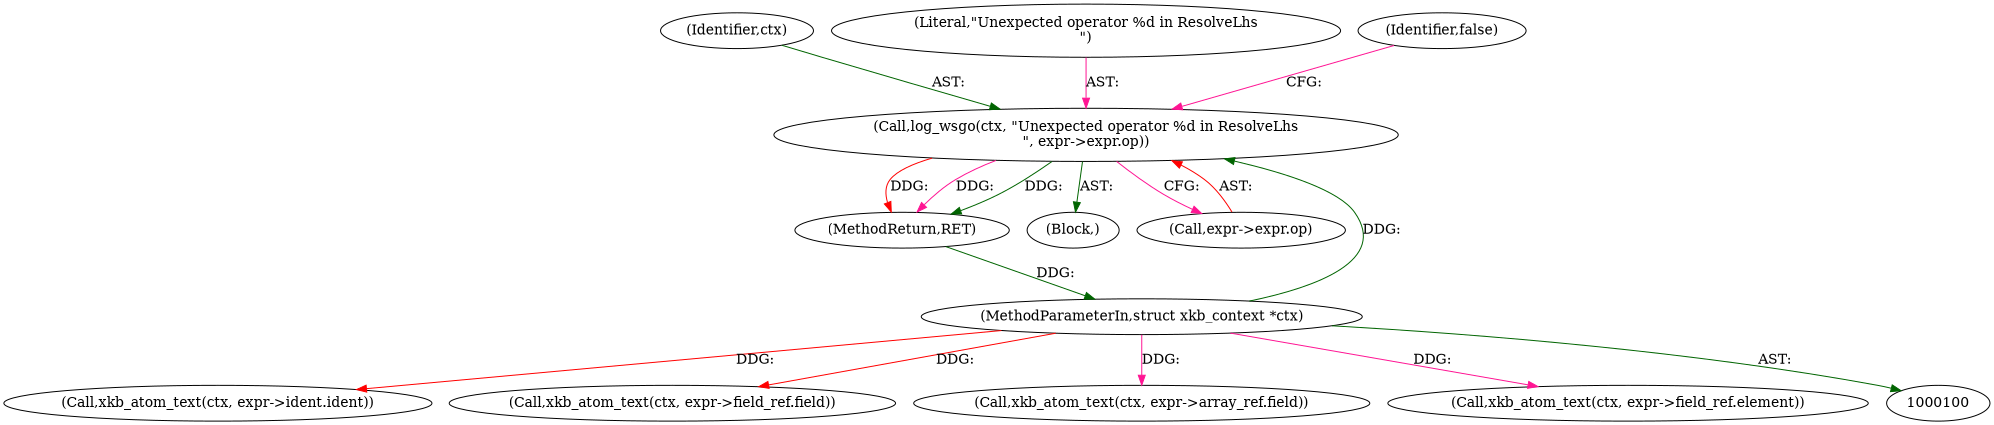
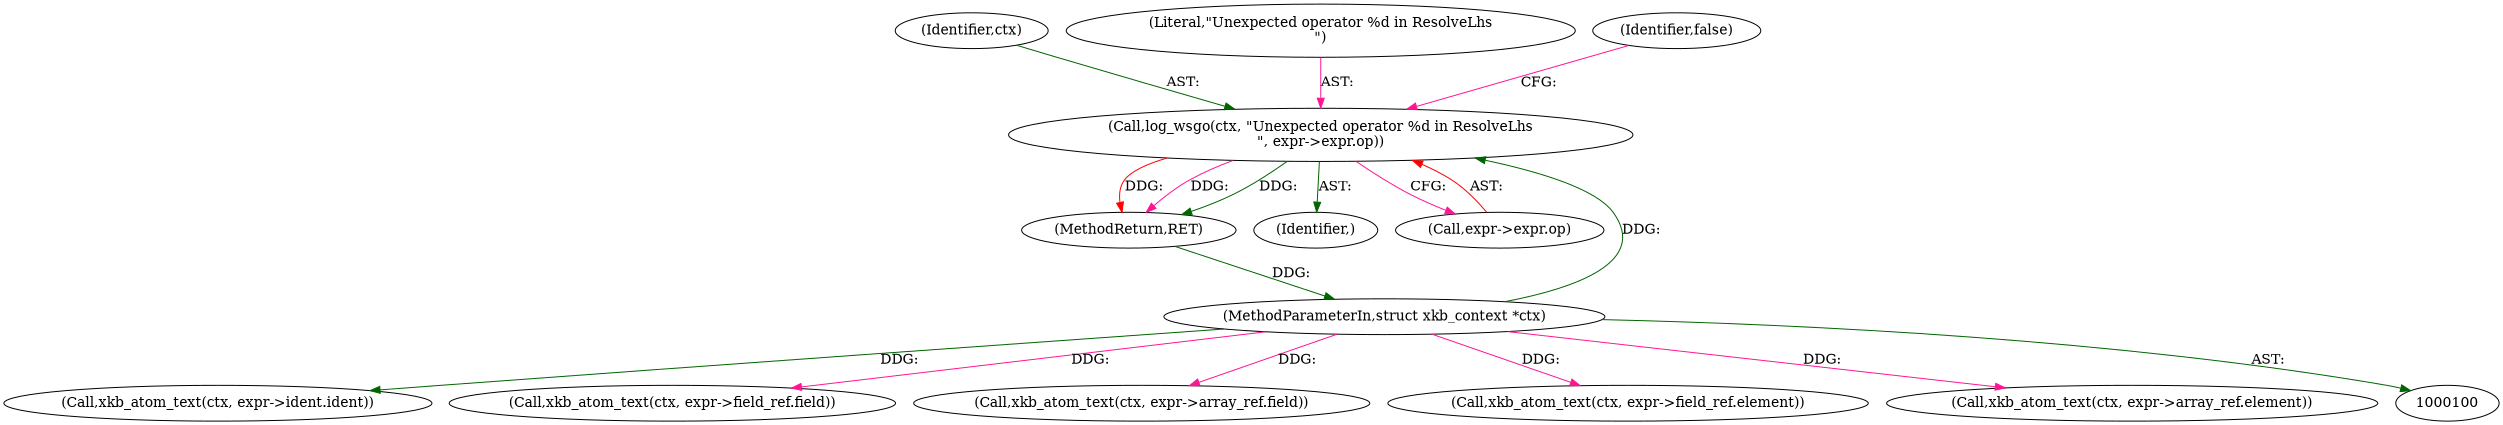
  digraph {
    edge [color=deeppink]
    n1 [label="(Call,log_wsgo(ctx, \"Unexpected operator %d in ResolveLhs\n\", expr->expr.op))"]
    n2 [label="(MethodReturn,RET)"]
-   n3 [label="(Block,)"]
+   n3 [label="(Identifier,)"]
    n4 [label="(Call,expr->expr.op)"]
    n5 [label="(MethodParameterIn,struct xkb_context *ctx)"]
    n6 [label="(Call,xkb_atom_text(ctx, expr->ident.ident))"]
    n7 [label="(Call,xkb_atom_text(ctx, expr->field_ref.field))"]
    n8 [label="(Call,xkb_atom_text(ctx, expr->array_ref.field))"]
    n9 [label="(Call,xkb_atom_text(ctx, expr->field_ref.element))"]
+   n10 [label="(Call,xkb_atom_text(ctx, expr->array_ref.element))"]
    1000100
    n12 [label="(Identifier,ctx)"]
    n13 [label="(Literal,\"Unexpected operator %d in ResolveLhs\n\")"]
    n14 [label="(Identifier,false)"]
    n1 -> n2 [color=red label="DDG: "]
    n1 -> n2 [label="DDG: "]
    n1 -> n2 [color=darkgreen label="DDG: "]
    n1 -> n3 [color=darkgreen label="AST: "]
    n1 -> n4 [label="CFG: "]
    n2 -> n5 [color=darkgreen label="DDG: "]
    n4 -> n1 [color=red label="AST: "]
    n5 -> n1 [color=darkgreen label="DDG: "]
-   n5 -> n6 [color=red label="DDG: "]
-   n5 -> n7 [color=red label="DDG: "]
+   n5 -> n6 [color=darkgreen label="DDG: "]
+   n5 -> n7 [label="DDG: "]
    n5 -> n8 [label="DDG: "]
    n5 -> n9 [label="DDG: "]
+   n5 -> n10 [label="DDG: "]
    n5 -> 1000100 [color=darkgreen label="AST: "]
    n12 -> n1 [color=darkgreen label="AST: "]
    n13 -> n1 [label="AST: "]
    n14 -> n1 [label="CFG: "]
  }
